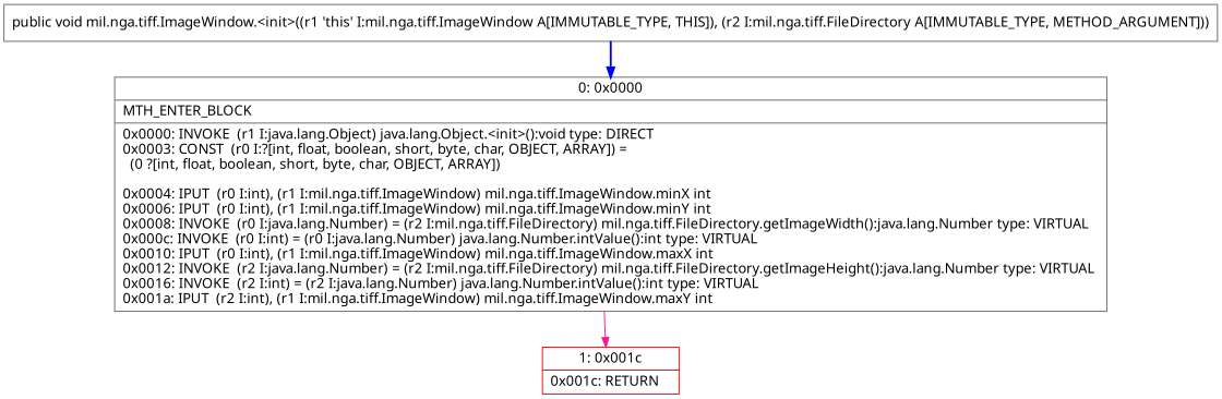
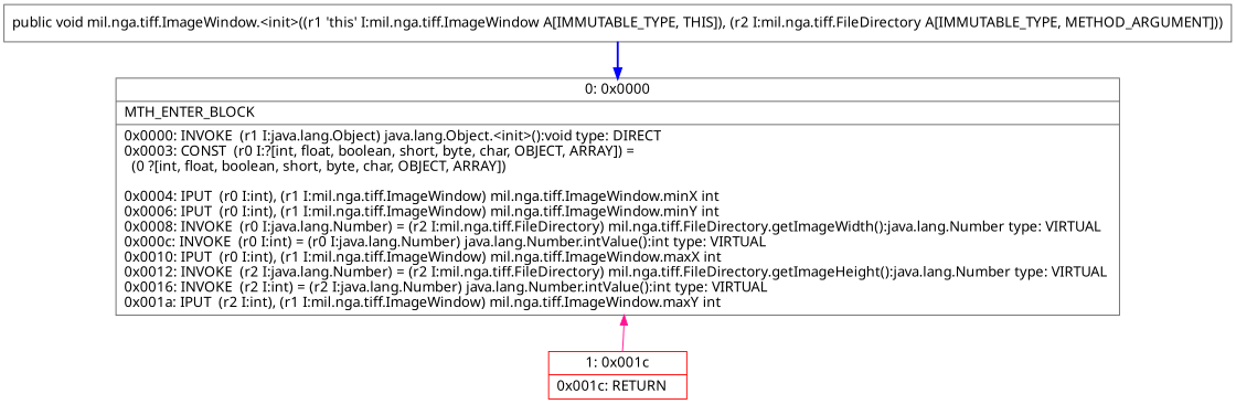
  digraph {
    fontname="Noto Sans"
    node [shape=record color=gray40 fontname="Noto Sans"]
    edge [arrowhead=normal fontname="Noto Sans"]
    n1 [label="{0\:\ 0x0000|MTH_ENTER_BLOCK\l|0x0000: INVOKE  (r1 I:java.lang.Object) java.lang.Object.\<init\>():void type: DIRECT \l0x0003: CONST  (r0 I:?[int, float, boolean, short, byte, char, OBJECT, ARRAY]) = \l  (0 ?[int, float, boolean, short, byte, char, OBJECT, ARRAY])\l \l0x0004: IPUT  (r0 I:int), (r1 I:mil.nga.tiff.ImageWindow) mil.nga.tiff.ImageWindow.minX int \l0x0006: IPUT  (r0 I:int), (r1 I:mil.nga.tiff.ImageWindow) mil.nga.tiff.ImageWindow.minY int \l0x0008: INVOKE  (r0 I:java.lang.Number) = (r2 I:mil.nga.tiff.FileDirectory) mil.nga.tiff.FileDirectory.getImageWidth():java.lang.Number type: VIRTUAL \l0x000c: INVOKE  (r0 I:int) = (r0 I:java.lang.Number) java.lang.Number.intValue():int type: VIRTUAL \l0x0010: IPUT  (r0 I:int), (r1 I:mil.nga.tiff.ImageWindow) mil.nga.tiff.ImageWindow.maxX int \l0x0012: INVOKE  (r2 I:java.lang.Number) = (r2 I:mil.nga.tiff.FileDirectory) mil.nga.tiff.FileDirectory.getImageHeight():java.lang.Number type: VIRTUAL \l0x0016: INVOKE  (r2 I:int) = (r2 I:java.lang.Number) java.lang.Number.intValue():int type: VIRTUAL \l0x001a: IPUT  (r2 I:int), (r1 I:mil.nga.tiff.ImageWindow) mil.nga.tiff.ImageWindow.maxY int \l}"]
    n2 [label="{1\:\ 0x001c|0x001c: RETURN   \l}" color=red]
    n3 [label="{public void mil.nga.tiff.ImageWindow.\<init\>((r1 'this' I:mil.nga.tiff.ImageWindow A[IMMUTABLE_TYPE, THIS]), (r2 I:mil.nga.tiff.FileDirectory A[IMMUTABLE_TYPE, METHOD_ARGUMENT])) }"]
-   n1 -> n2 [color=deeppink style=solid]
+   n2 -> n1 [color=deeppink style=solid]
    n3 -> n1 [color=blue style=bold]
  }
